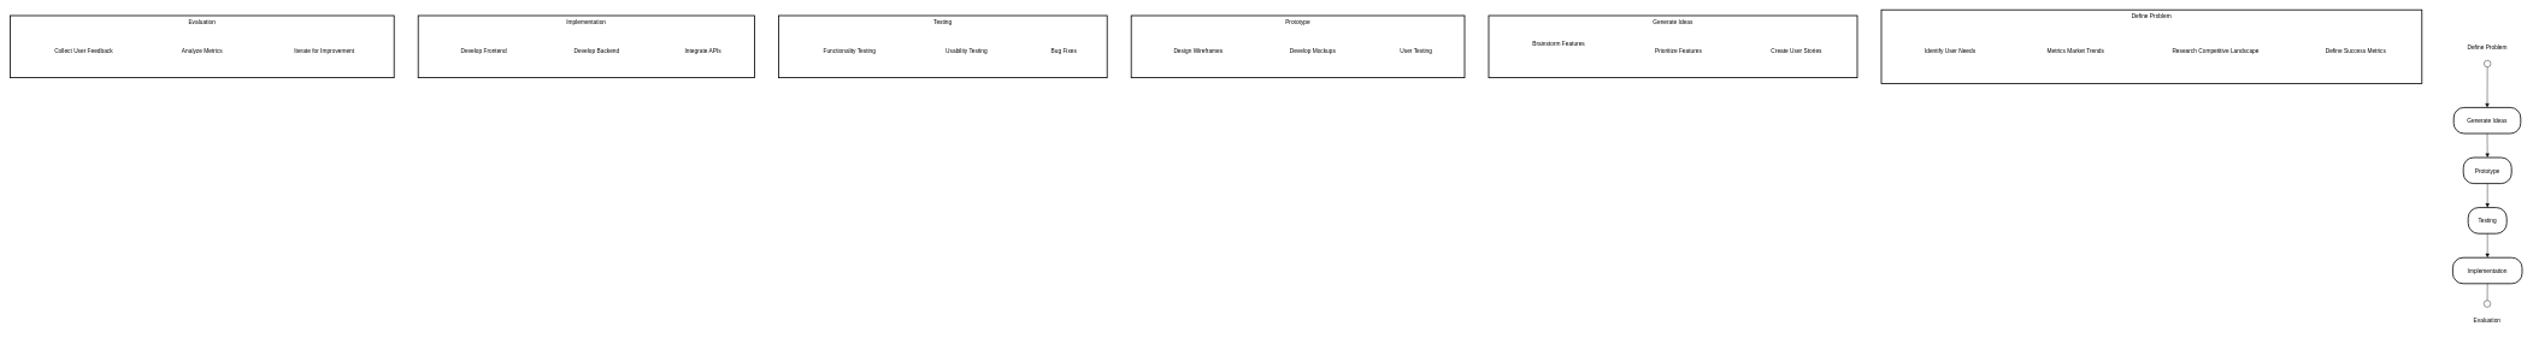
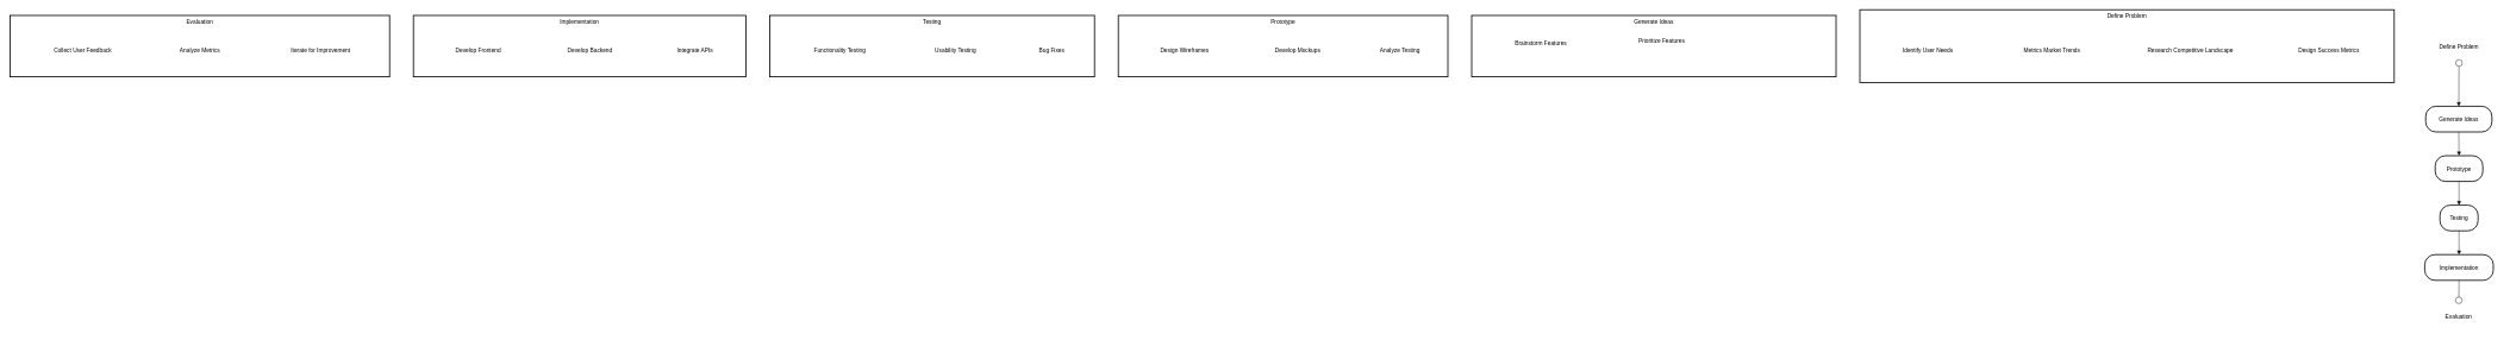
  <mxCell id="0" />
  <mxCell id="1" parent="0" />
  <mxCell id="2" value="Evaluation" style="whiteSpace=wrap;strokeWidth=2;verticalAlign=top;" vertex="1" parent="1"><mxGeometry x="20" y="32" width="797" height="129" as="geometry" /></mxCell>
  <mxCell id="3" value="Collect User Feedback" style="fillColor=none;strokeColor=none;" vertex="1" parent="2" overrideArrowHead="circle"><mxGeometry x="43" y="46" width="220" height="54" as="geometry" /></mxCell>
  <mxCell id="4" value="Analyze Metrics" style="fillColor=none;strokeColor=none;" vertex="1" parent="2" overrideArrowHead="circle"><mxGeometry x="313" y="46" width="172" height="54" as="geometry" /></mxCell>
  <mxCell id="5" value="Iterate for Improvement" style="fillColor=none;strokeColor=none;" vertex="1" parent="2" overrideArrowHead="circle"><mxGeometry x="535" y="46" width="235" height="54" as="geometry" /></mxCell>
  <mxCell id="6" value="Implementation" style="whiteSpace=wrap;strokeWidth=2;verticalAlign=top;" vertex="1" parent="1"><mxGeometry x="867" y="32" width="698" height="129" as="geometry" /></mxCell>
  <mxCell id="7" value="Develop Frontend" style="fillColor=none;strokeColor=none;" vertex="1" parent="6" overrideArrowHead="circle"><mxGeometry x="43" y="46" width="187" height="54" as="geometry" /></mxCell>
  <mxCell id="8" value="Develop Backend" style="fillColor=none;strokeColor=none;" vertex="1" parent="6" overrideArrowHead="circle"><mxGeometry x="280" y="46" width="182" height="54" as="geometry" /></mxCell>
  <mxCell id="9" value="Integrate APIs" style="fillColor=none;strokeColor=none;" vertex="1" parent="6" overrideArrowHead="circle"><mxGeometry x="512" y="46" width="159" height="54" as="geometry" /></mxCell>
  <mxCell id="10" value="Testing" style="whiteSpace=wrap;strokeWidth=2;verticalAlign=top;" vertex="1" parent="1"><mxGeometry x="1615" y="32" width="682" height="129" as="geometry" /></mxCell>
  <mxCell id="11" value="Functionality Testing" style="fillColor=none;strokeColor=none;" vertex="1" parent="10" overrideArrowHead="circle"><mxGeometry x="43" y="46" width="209" height="54" as="geometry" /></mxCell>
  <mxCell id="12" value="Usability Testing" style="fillColor=none;strokeColor=none;" vertex="1" parent="10" overrideArrowHead="circle"><mxGeometry x="302" y="46" width="177" height="54" as="geometry" /></mxCell>
  <mxCell id="13" value="Bug Fixes" style="fillColor=none;strokeColor=none;" vertex="1" parent="10" overrideArrowHead="circle"><mxGeometry x="529" y="46" width="127" height="54" as="geometry" /></mxCell>
  <mxCell id="14" value="Prototype" style="whiteSpace=wrap;strokeWidth=2;verticalAlign=top;" vertex="1" parent="1"><mxGeometry x="2347" y="32" width="692" height="129" as="geometry" /></mxCell>
  <mxCell id="15" value="Design Wireframes" style="fillColor=none;strokeColor=none;" vertex="1" parent="14" overrideArrowHead="circle"><mxGeometry x="43" y="46" width="193" height="54" as="geometry" /></mxCell>
  <mxCell id="16" value="Develop Mockups" style="fillColor=none;strokeColor=none;" vertex="1" parent="14" overrideArrowHead="circle"><mxGeometry x="286" y="46" width="182" height="54" as="geometry" /></mxCell>
- <mxCell id="17" value="User Testing" style="fillColor=none;strokeColor=none;" vertex="1" parent="14" overrideArrowHead="circle"><mxGeometry x="518" y="46" width="147" height="54" as="geometry" /></mxCell>
+ <mxCell id="17" value="Analyze Testing" style="fillColor=none;strokeColor=none;" vertex="1" parent="14" overrideArrowHead="circle"><mxGeometry x="518" y="46" width="147" height="54" as="geometry" /></mxCell>
  <mxCell id="18" value="Generate Ideas" style="whiteSpace=wrap;strokeWidth=2;verticalAlign=top;" vertex="1" parent="1"><mxGeometry x="3089" y="32" width="765" height="129" as="geometry" /></mxCell>
  <mxCell id="19" value="Brainstorm Features" style="fillColor=none;strokeColor=none;" vertex="1" parent="18" overrideArrowHead="circle"><mxGeometry x="43" y="31" width="205" height="54" as="geometry" /></mxCell>
- <mxCell id="20" value="Prioritize Features" style="fillColor=none;strokeColor=none;" vertex="1" parent="18" overrideArrowHead="circle"><mxGeometry x="298" y="46" width="192" height="54" as="geometry" /></mxCell>
- <mxCell id="21" value="Create User Stories" style="fillColor=none;strokeColor=none;" vertex="1" parent="18" overrideArrowHead="circle"><mxGeometry x="540" y="46" width="198" height="54" as="geometry" /></mxCell>
+ <mxCell id="20" value="Prioritize Features" style="fillColor=none;strokeColor=none;" vertex="1" parent="18" overrideArrowHead="circle"><mxGeometry x="303" y="26" width="192" height="54" as="geometry" /></mxCell>
  <mxCell id="22" value="Define Problem" style="whiteSpace=wrap;strokeWidth=2;verticalAlign=top;" vertex="1" parent="1"><mxGeometry x="3904" y="20" width="1122" height="153" as="geometry" /></mxCell>
  <mxCell id="23" value="Identify User Needs" style="fillColor=none;strokeColor=none;" vertex="1" parent="22" overrideArrowHead="circle"><mxGeometry x="43" y="58" width="200" height="54" as="geometry" /></mxCell>
  <mxCell id="24" value="Metrics Market Trends" style="fillColor=none;strokeColor=none;" vertex="1" parent="22" overrideArrowHead="circle"><mxGeometry x="293" y="58" width="221" height="54" as="geometry" /></mxCell>
  <mxCell id="25" value="Research Competitive Landscape" style="fillColor=none;strokeColor=none;" vertex="1" parent="22" overrideArrowHead="circle"><mxGeometry x="564" y="46" width="260" height="78" as="geometry" /></mxCell>
- <mxCell id="26" value="Define Success Metrics" style="fillColor=none;strokeColor=none;" vertex="1" parent="22" overrideArrowHead="circle"><mxGeometry x="874" y="58" width="222" height="54" as="geometry" /></mxCell>
+ <mxCell id="26" value="Design Success Metrics" style="fillColor=none;strokeColor=none;" vertex="1" parent="22" overrideArrowHead="circle"><mxGeometry x="874" y="58" width="222" height="54" as="geometry" /></mxCell>
  <mxCell id="27" value="Define Problem" style="fillColor=none;strokeColor=none;" vertex="1" parent="1"><mxGeometry x="5077" y="70" width="170" height="54" as="geometry" /></mxCell>
  <mxCell id="28" value="Generate Ideas" style="rounded=1;arcSize=40;strokeWidth=2" vertex="1" parent="1"><mxGeometry x="5092" y="223" width="139" height="54" as="geometry" /></mxCell>
  <mxCell id="29" value="Prototype" style="rounded=1;arcSize=40;strokeWidth=2" vertex="1" parent="1"><mxGeometry x="5112" y="327" width="100" height="54" as="geometry" /></mxCell>
  <mxCell id="30" value="Testing" style="rounded=1;arcSize=40;strokeWidth=2" vertex="1" parent="1"><mxGeometry x="5122" y="431" width="80" height="54" as="geometry" /></mxCell>
  <mxCell id="31" value="Implementation" style="rounded=1;arcSize=40;strokeWidth=2" vertex="1" parent="1"><mxGeometry x="5090" y="535" width="144" height="54" as="geometry" /></mxCell>
  <mxCell id="32" value="Evaluation" style="fillColor=none;strokeColor=none;" vertex="1" parent="1"><mxGeometry x="5094" y="639" width="135" height="54" as="geometry" /></mxCell>
  <mxCell id="33" value="" style="curved=1;startArrow=circle;startFill=0;endArrow=block;exitX=0.5;exitY=0.99;entryX=0.5;entryY=0;" edge="1" parent="1" source="27" target="28"><mxGeometry relative="1" as="geometry"><Array as="points" /></mxGeometry></mxCell>
  <mxCell id="34" value="" style="curved=1;startArrow=none;endArrow=block;exitX=0.5;exitY=1;entryX=0.5;entryY=0;" edge="1" parent="1" source="28" target="29"><mxGeometry relative="1" as="geometry"><Array as="points" /></mxGeometry></mxCell>
  <mxCell id="35" value="" style="curved=1;startArrow=none;endArrow=block;exitX=0.5;exitY=1;entryX=0.5;entryY=0;" edge="1" parent="1" source="29" target="30"><mxGeometry relative="1" as="geometry"><Array as="points" /></mxGeometry></mxCell>
  <mxCell id="36" value="" style="curved=1;startArrow=none;endArrow=block;exitX=0.5;exitY=1;entryX=0.5;entryY=0;" edge="1" parent="1" source="30" target="31"><mxGeometry relative="1" as="geometry"><Array as="points" /></mxGeometry></mxCell>
  <mxCell id="37" value="" style="curved=1;startArrow=none;endArrow=circle;endFill=0;exitX=0.5;exitY=1;entryX=0.5;entryY=0;" edge="1" parent="1" source="31" target="32"><mxGeometry relative="1" as="geometry"><Array as="points" /></mxGeometry></mxCell>
